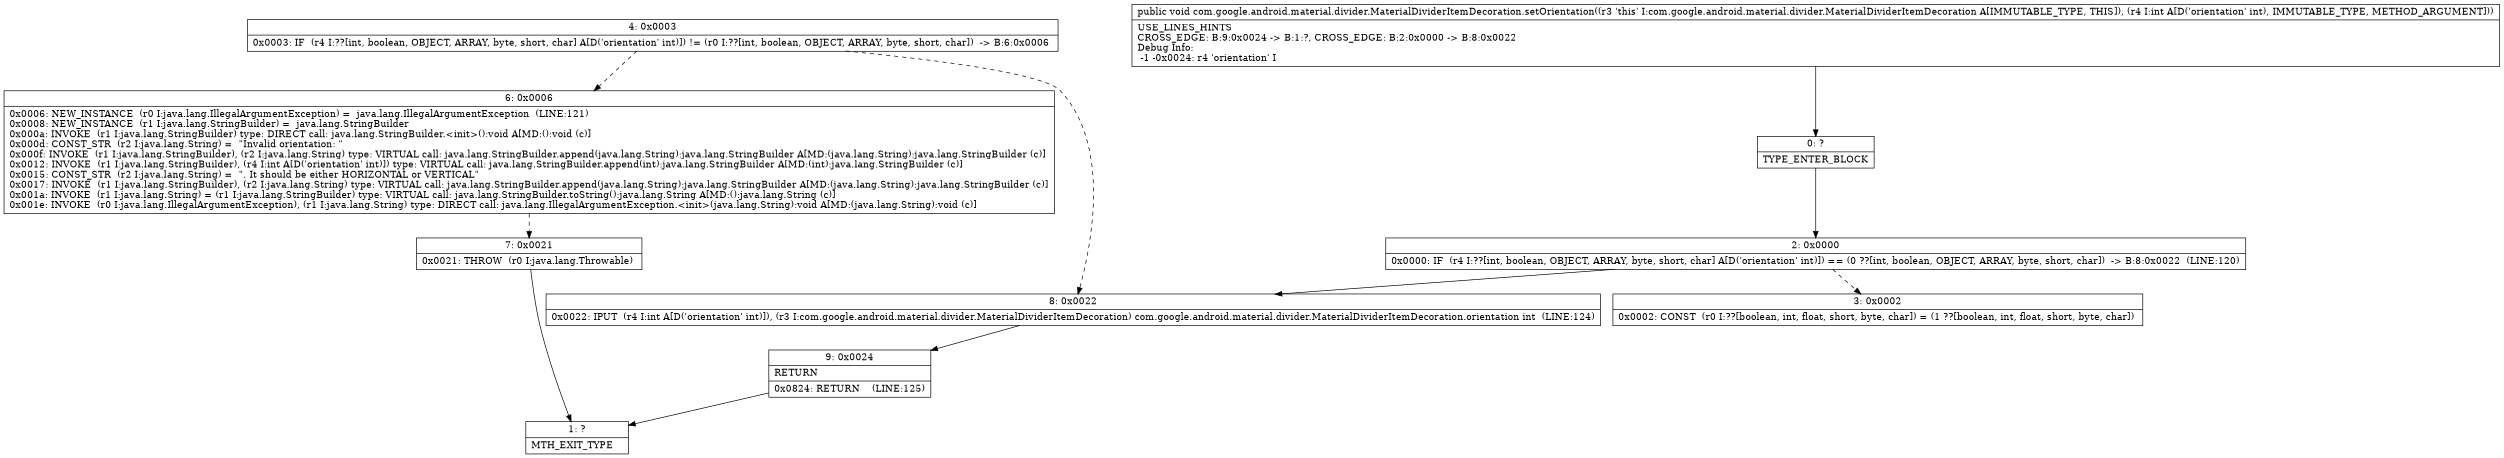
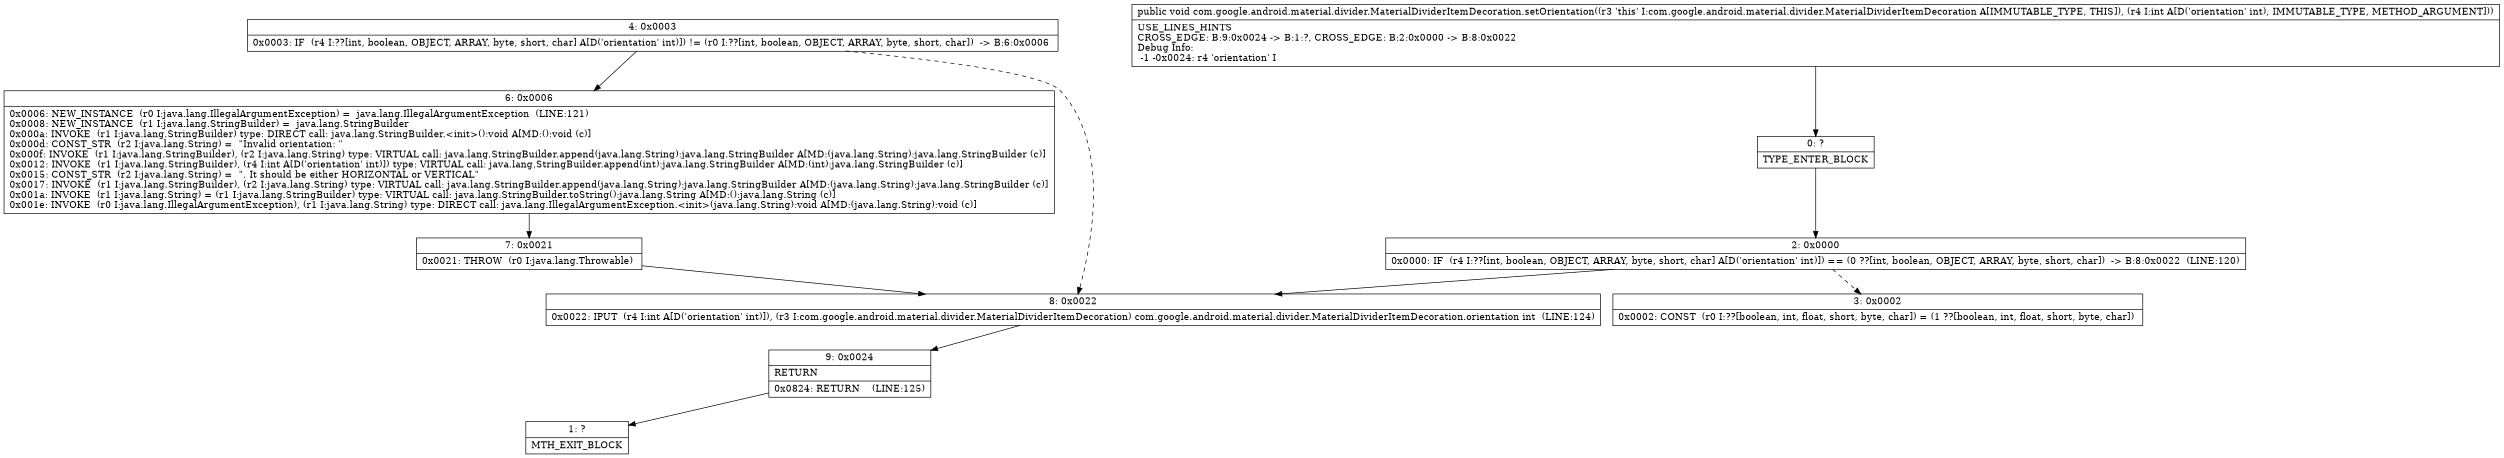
  digraph {
    node [shape=record]
    n1 [label="{0\:\ ?|TYPE_ENTER_BLOCK\l}"]
    n2 [label="{2\:\ 0x0000|0x0000: IF  (r4 I:??[int, boolean, OBJECT, ARRAY, byte, short, char] A[D('orientation' int)]) == (0 ??[int, boolean, OBJECT, ARRAY, byte, short, char])  \-\> B:8:0x0022  (LINE:120)\l}"]
    n3 [label="{3\:\ 0x0002|0x0002: CONST  (r0 I:??[boolean, int, float, short, byte, char]) = (1 ??[boolean, int, float, short, byte, char]) \l}"]
    n4 [label="{8\:\ 0x0022|0x0022: IPUT  (r4 I:int A[D('orientation' int)]), (r3 I:com.google.android.material.divider.MaterialDividerItemDecoration) com.google.android.material.divider.MaterialDividerItemDecoration.orientation int  (LINE:124)\l}"]
    n5 [label="{9\:\ 0x0024|RETURN\l|0x0824: RETURN    (LINE:125)\l}"]
    n6 [label="{4\:\ 0x0003|0x0003: IF  (r4 I:??[int, boolean, OBJECT, ARRAY, byte, short, char] A[D('orientation' int)]) != (r0 I:??[int, boolean, OBJECT, ARRAY, byte, short, char])  \-\> B:6:0x0006 \l}"]
    n7 [label="{6\:\ 0x0006|0x0006: NEW_INSTANCE  (r0 I:java.lang.IllegalArgumentException) =  java.lang.IllegalArgumentException  (LINE:121)\l0x0008: NEW_INSTANCE  (r1 I:java.lang.StringBuilder) =  java.lang.StringBuilder \l0x000a: INVOKE  (r1 I:java.lang.StringBuilder) type: DIRECT call: java.lang.StringBuilder.\<init\>():void A[MD:():void (c)]\l0x000d: CONST_STR  (r2 I:java.lang.String) =  \"Invalid orientation: \" \l0x000f: INVOKE  (r1 I:java.lang.StringBuilder), (r2 I:java.lang.String) type: VIRTUAL call: java.lang.StringBuilder.append(java.lang.String):java.lang.StringBuilder A[MD:(java.lang.String):java.lang.StringBuilder (c)]\l0x0012: INVOKE  (r1 I:java.lang.StringBuilder), (r4 I:int A[D('orientation' int)]) type: VIRTUAL call: java.lang.StringBuilder.append(int):java.lang.StringBuilder A[MD:(int):java.lang.StringBuilder (c)]\l0x0015: CONST_STR  (r2 I:java.lang.String) =  \". It should be either HORIZONTAL or VERTICAL\" \l0x0017: INVOKE  (r1 I:java.lang.StringBuilder), (r2 I:java.lang.String) type: VIRTUAL call: java.lang.StringBuilder.append(java.lang.String):java.lang.StringBuilder A[MD:(java.lang.String):java.lang.StringBuilder (c)]\l0x001a: INVOKE  (r1 I:java.lang.String) = (r1 I:java.lang.StringBuilder) type: VIRTUAL call: java.lang.StringBuilder.toString():java.lang.String A[MD:():java.lang.String (c)]\l0x001e: INVOKE  (r0 I:java.lang.IllegalArgumentException), (r1 I:java.lang.String) type: DIRECT call: java.lang.IllegalArgumentException.\<init\>(java.lang.String):void A[MD:(java.lang.String):void (c)]\l}"]
    n8 [label="{7\:\ 0x0021|0x0021: THROW  (r0 I:java.lang.Throwable) \l}"]
-   n9 [label="{1\:\ ?|MTH_EXIT_TYPE\l}"]
+   n9 [label="{1\:\ ?|MTH_EXIT_BLOCK\l}"]
    n10 [label="{public void com.google.android.material.divider.MaterialDividerItemDecoration.setOrientation((r3 'this' I:com.google.android.material.divider.MaterialDividerItemDecoration A[IMMUTABLE_TYPE, THIS]), (r4 I:int A[D('orientation' int), IMMUTABLE_TYPE, METHOD_ARGUMENT]))  | USE_LINES_HINTS\lCROSS_EDGE: B:9:0x0024 \-\> B:1:?, CROSS_EDGE: B:2:0x0000 \-\> B:8:0x0022\lDebug Info:\l  \-1 \-0x0024: r4 'orientation' I\l}"]
    n1 -> n2
    n2 -> n3 [style=dashed]
    n2 -> n4
    n4 -> n5
    n5 -> n9
    n6 -> n4 [style=dashed]
-   n6 -> n7 [style=dashed]
-   n7 -> n8 [style=dashed]
-   n8 -> n9
+   n6 -> n7
+   n7 -> n8
+   n8 -> n4
    n10 -> n1
  }
